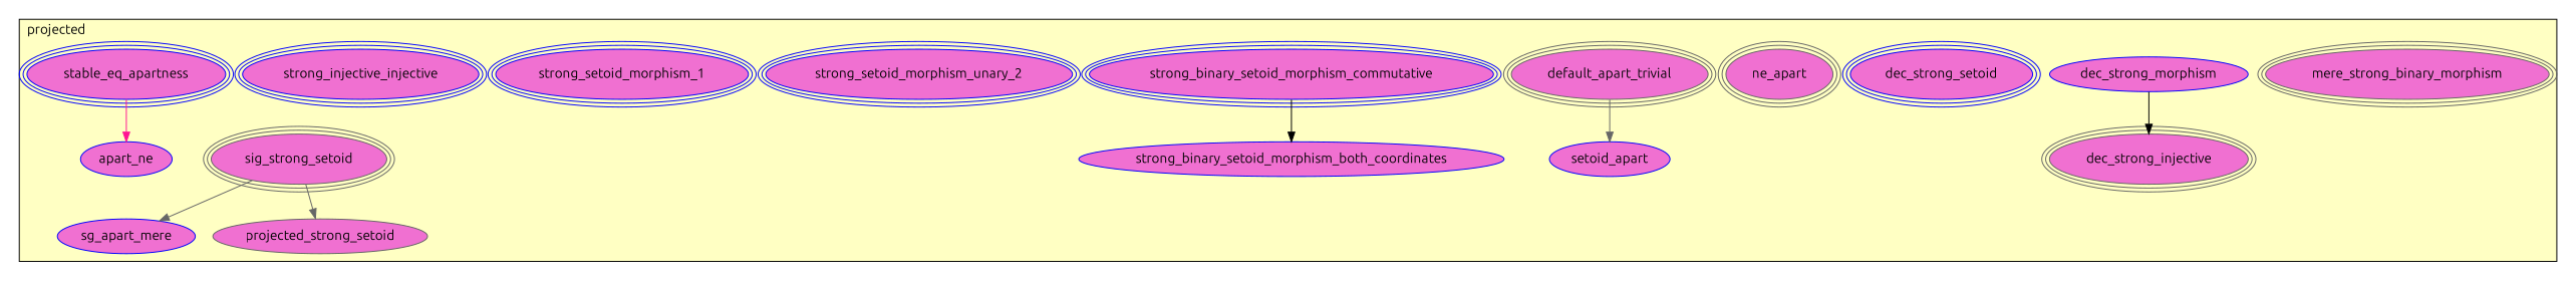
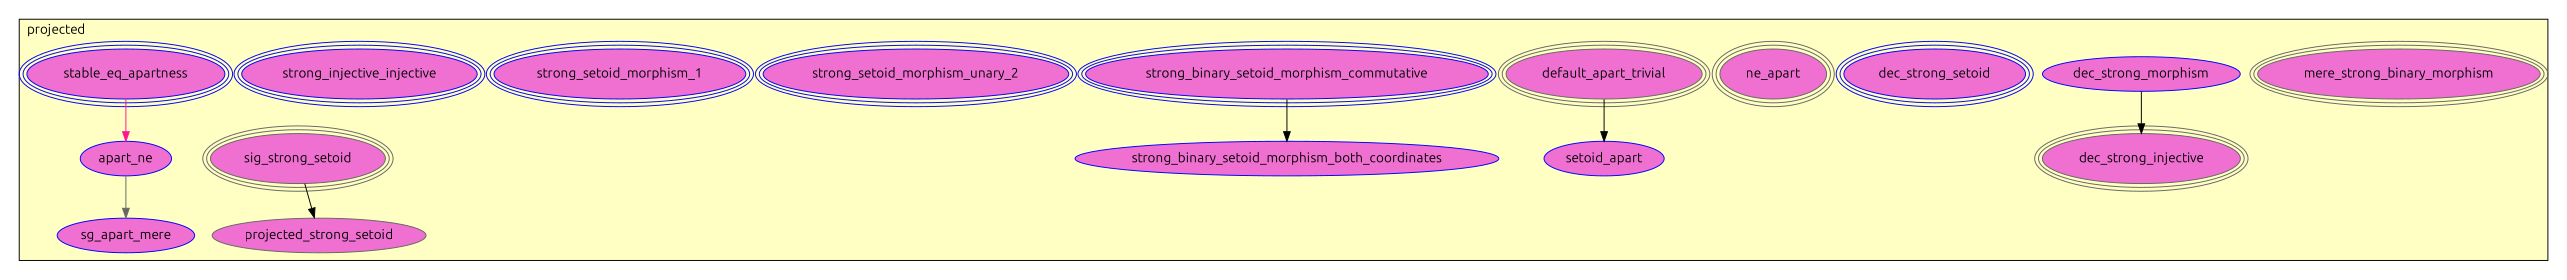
  digraph {
    fontname=Ubuntu
    node [color=blue fillcolor="#F070D1" fontname=Ubuntu peripheries=3 style=filled]
    edge [color=gray40 fontname=Ubuntu]
    n1 [color=gray40 label=mere_strong_binary_morphism]
    n2 [color=gray40 label=dec_strong_injective]
    n3 [label=dec_strong_morphism peripheries=""]
    n4 [label=dec_strong_setoid]
    n5 [color=gray40 label=ne_apart]
    n6 [color=gray40 label=default_apart_trivial]
    n7 [label=setoid_apart peripheries=""]
    n8 [label=strong_binary_setoid_morphism_commutative]
    n9 [label=strong_binary_setoid_morphism_both_coordinates peripheries=""]
    n10 [label=strong_setoid_morphism_unary_2]
    n11 [label=strong_setoid_morphism_1]
    n12 [label=strong_injective_injective]
    n13 [color=gray40 label=sig_strong_setoid]
    n14 [label=sg_apart_mere peripheries=""]
    n15 [color=gray40 label=projected_strong_setoid peripheries=""]
    n16 [label=stable_eq_apartness]
    n17 [label=apart_ne peripheries=""]
    subgraph cluster_1 {
      fillcolor="#FFFFC3"
      label=projected
      labeljust=l
      style=filled
      n1
      n2
      n3
      n4
      n5
      n6
      n7
      n8
      n9
      n10
      n11
      n12
      n13
      n14
      n15
      n16
      n17
    }
    n3 -> n2 [color=black]
-   n6 -> n7
+   n6 -> n7 [color=black]
    n8 -> n9 [color=black]
-   n13 -> n14
-   n13 -> n15
+   n17 -> n14
+   n13 -> n15 [color=black]
    n16 -> n17 [color=deeppink]
  }
